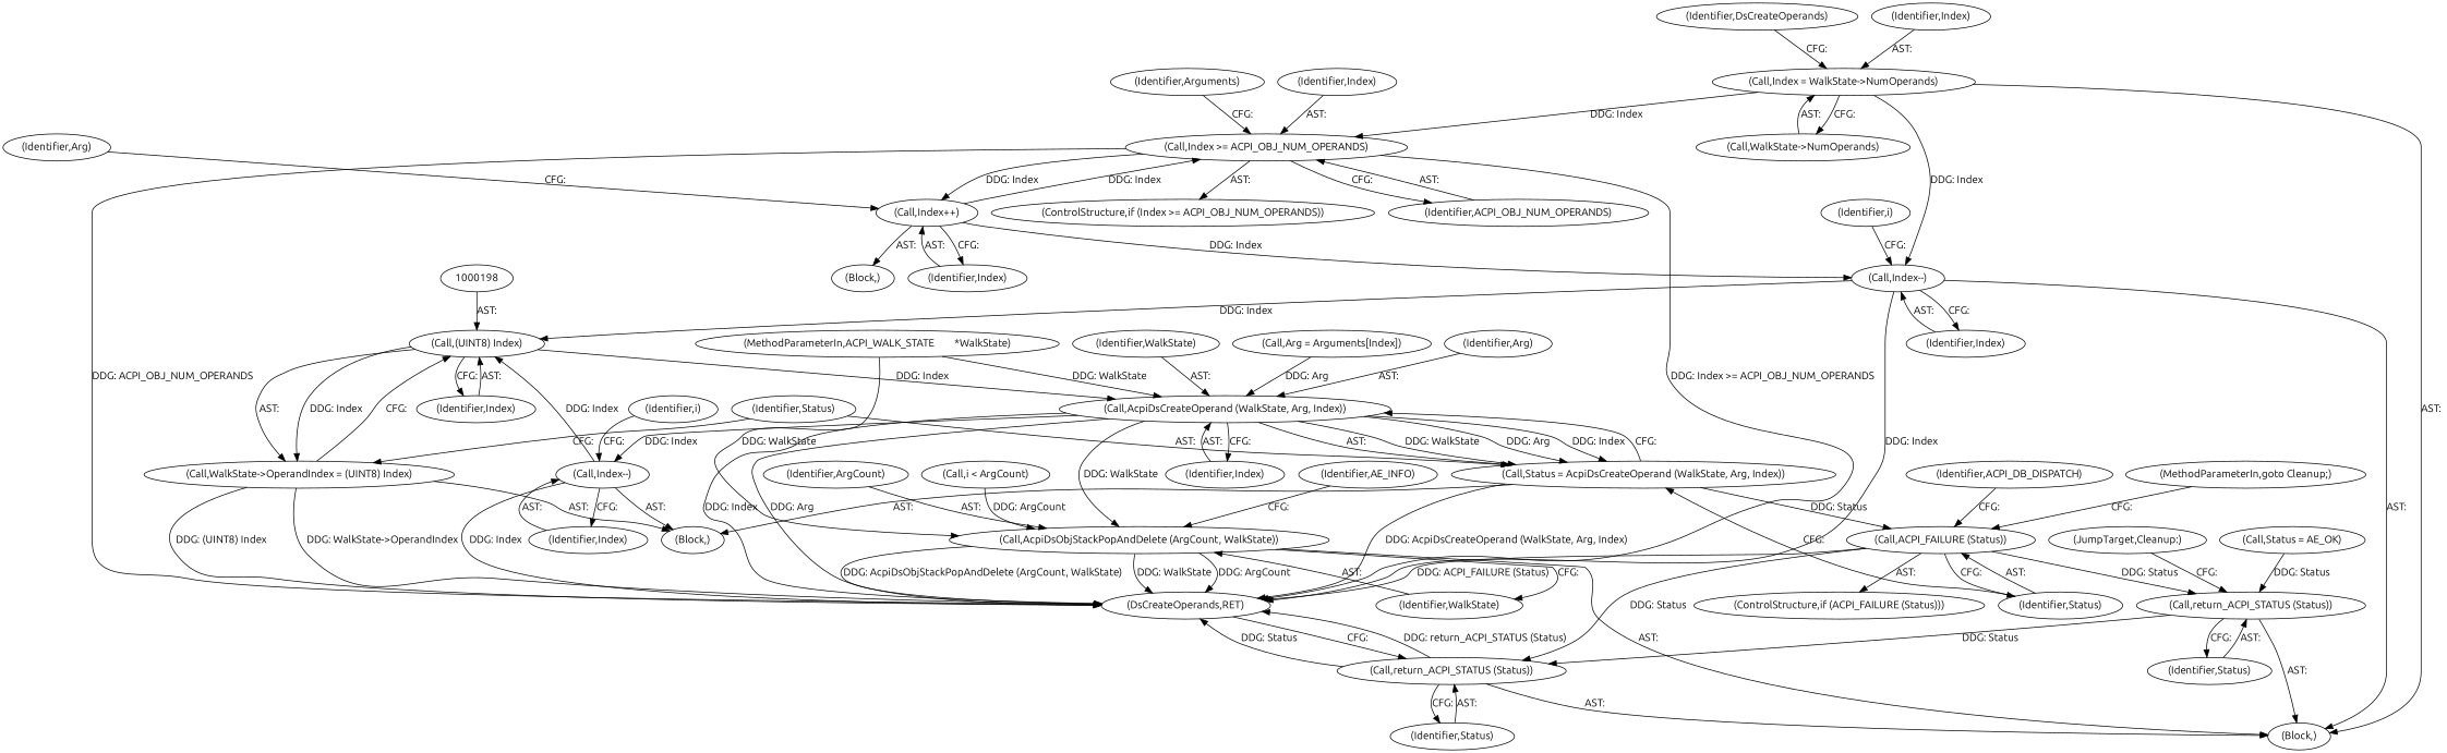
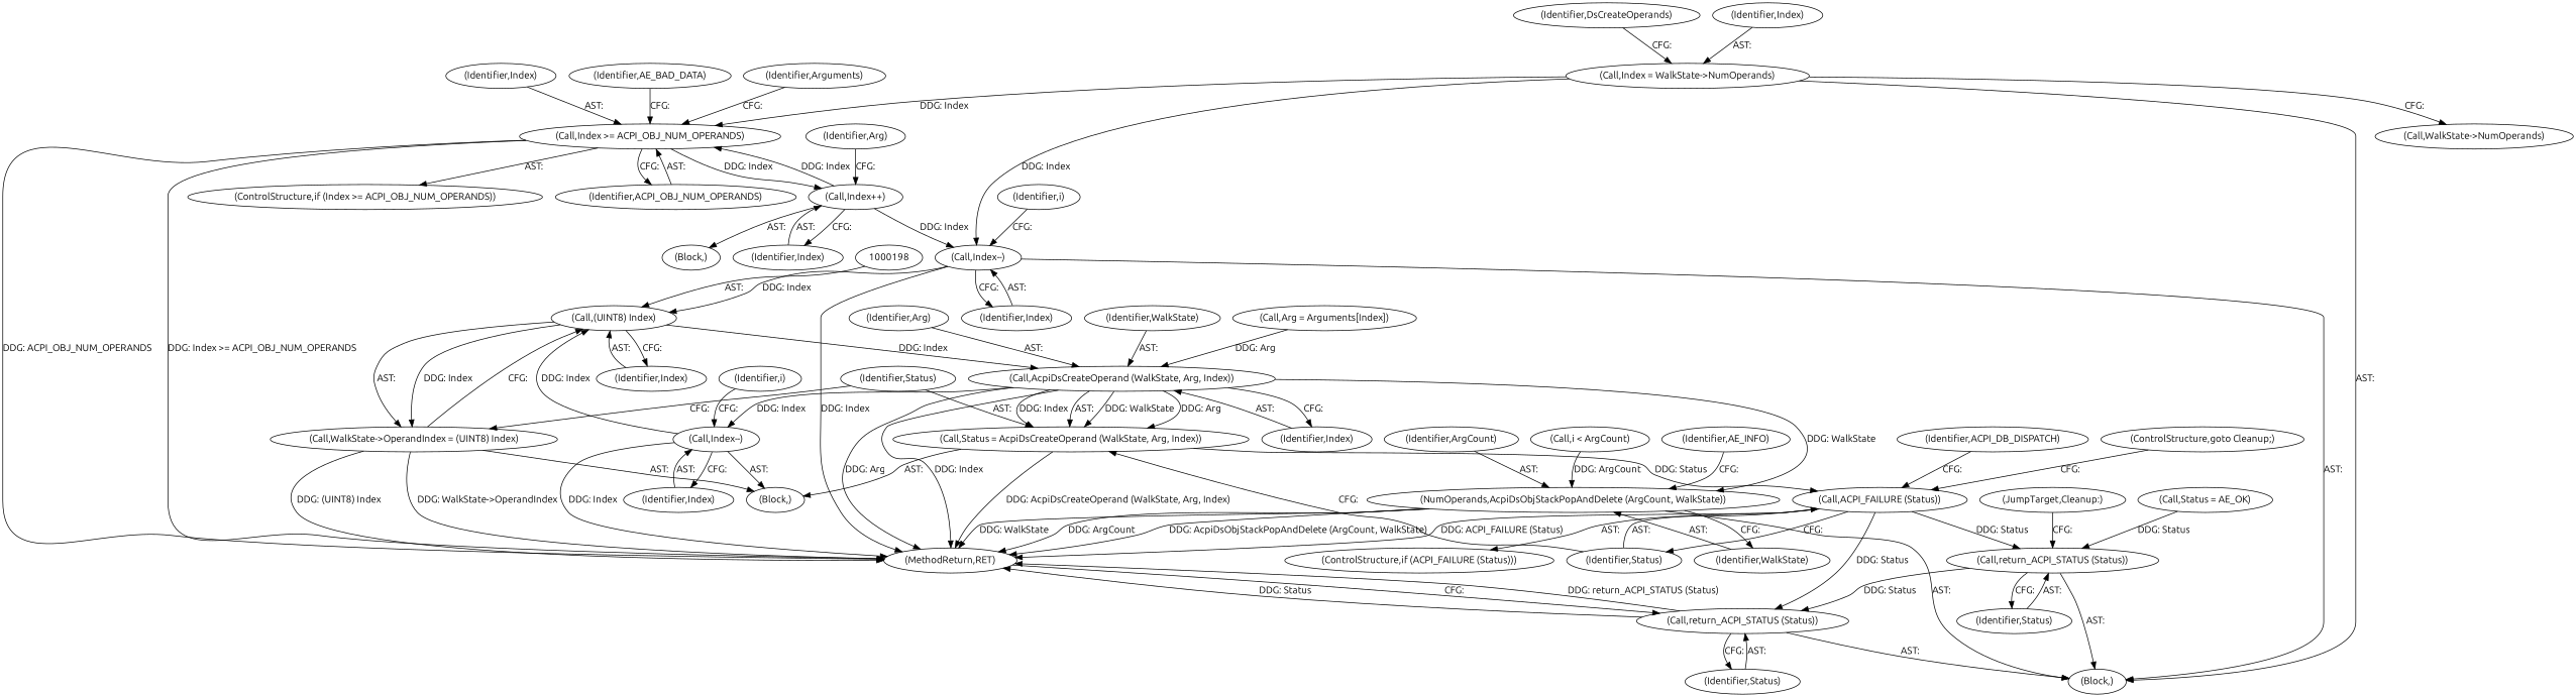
  digraph {
    fontname=Ubuntu
    node [fontname=Ubuntu]
    edge [fontname=Ubuntu]
    n1 [label="(Call,Index = WalkState->NumOperands)"]
    n2 [label="(Call,Index >= ACPI_OBJ_NUM_OPERANDS)"]
    n3 [label="(Call,Index--)"]
    n4 [label="(Call,WalkState->NumOperands)"]
    n5 [label="(Block,)"]
-   n6 [label="(DsCreateOperands,RET)"]
+   n6 [label="(MethodReturn,RET)"]
    n7 [label="(Call,Index++)"]
    n8 [label="(ControlStructure,if (Index >= ACPI_OBJ_NUM_OPERANDS))"]
    n9 [label="(Identifier,ACPI_OBJ_NUM_OPERANDS)"]
    n10 [label="(Call,(UINT8) Index)"]
    n11 [label="(Identifier,Index)"]
    n12 [label="(Call,return_ACPI_STATUS (Status))"]
    n13 [label="(Identifier,Index)"]
    n14 [label="(Block,)"]
    n15 [label="(Call,WalkState->OperandIndex = (UINT8) Index)"]
    n16 [label="(Call,AcpiDsCreateOperand (WalkState, Arg, Index))"]
    n17 [label="(Identifier,Index)"]
    n18 [label="(Block,)"]
    n19 [label="(Call,Status = AcpiDsCreateOperand (WalkState, Arg, Index))"]
    n20 [label="(Call,Index--)"]
-   n21 [label="(Call,AcpiDsObjStackPopAndDelete (ArgCount, WalkState))"]
+   n21 [label="(NumOperands,AcpiDsObjStackPopAndDelete (ArgCount, WalkState))"]
    n22 [label="(Identifier,Index)"]
    n23 [label="(Call,ACPI_FAILURE (Status))"]
    n24 [label="(Identifier,Index)"]
    n25 [label="(Identifier,WalkState)"]
    n26 [label="(Call,return_ACPI_STATUS (Status))"]
    n27 [label="(ControlStructure,if (ACPI_FAILURE (Status)))"]
    n28 [label="(Identifier,Status)"]
    n29 [label="(Identifier,Status)"]
    n30 [label="(Identifier,Status)"]
    n31 [label="(Identifier,Arg)"]
    n32 [label="(JumpTarget,Cleanup:)"]
    n33 [label="(Identifier,ArgCount)"]
-   n34 [label="(MethodParameterIn,goto Cleanup;)"]
-   n35 [label="(MethodParameterIn,ACPI_WALK_STATE         *WalkState)"]
+   n34 [label="(ControlStructure,goto Cleanup;)"]
    n36 [label="(Identifier,WalkState)"]
    n37 [label="(Identifier,i)"]
    n38 [label="(Identifier,Status)"]
    n39 [label="(Call,i < ArgCount)"]
    n40 [label="(Identifier,Index)"]
    n41 [label="(Call,Arg = Arguments[Index])"]
    n42 [label="(Call,Status = AE_OK)"]
    n43 [label="(Identifier,DsCreateOperands)"]
    n44 [label="(Identifier,AE_INFO)"]
    n45 [label="(Identifier,Index)"]
+   n46 [label="(Identifier,AE_BAD_DATA)"]
    n47 [label="(Identifier,Arg)"]
    n48 [label="(Identifier,Arguments)"]
    n49 [label="(Identifier,i)"]
    n50 [label="(Identifier,ACPI_DB_DISPATCH)"]
    1000198
    n1 -> n2 [label="DDG: Index"]
    n1 -> n3 [label="DDG: Index"]
    n1 -> n4 [label="CFG: "]
    n1 -> n5 [label="AST: "]
    n2 -> n6 [label="DDG: Index >= ACPI_OBJ_NUM_OPERANDS"]
    n2 -> n6 [label="DDG: ACPI_OBJ_NUM_OPERANDS"]
    n2 -> n7 [label="DDG: Index"]
    n2 -> n8 [label="AST: "]
    n2 -> n9 [label="CFG: "]
    n3 -> n5 [label="AST: "]
    n3 -> n6 [label="DDG: Index"]
    n3 -> n10 [label="DDG: Index"]
    n3 -> n11 [label="CFG: "]
-   n4 -> n1 [label="AST: "]
    n6 -> n12 [label="CFG: "]
    n7 -> n2 [label="DDG: Index"]
    n7 -> n3 [label="DDG: Index"]
    n7 -> n13 [label="CFG: "]
    n7 -> n14 [label="AST: "]
    n9 -> n2 [label="AST: "]
    n10 -> n15 [label="AST: "]
    n10 -> n15 [label="DDG: Index"]
    n10 -> n16 [label="DDG: Index"]
    n10 -> n17 [label="CFG: "]
    n11 -> n3 [label="AST: "]
    n12 -> n5 [label="AST: "]
    n12 -> n6 [label="DDG: return_ACPI_STATUS (Status)"]
    n12 -> n6 [label="DDG: Status"]
    n12 -> n30 [label="CFG: "]
    n13 -> n7 [label="AST: "]
    n15 -> n6 [label="DDG: (UINT8) Index"]
    n15 -> n6 [label="DDG: WalkState->OperandIndex"]
    n15 -> n10 [label="CFG: "]
    n15 -> n18 [label="AST: "]
    n16 -> n6 [label="DDG: Index"]
    n16 -> n6 [label="DDG: Arg"]
    n16 -> n19 [label="AST: "]
    n16 -> n19 [label="DDG: WalkState"]
    n16 -> n19 [label="DDG: Arg"]
    n16 -> n19 [label="DDG: Index"]
    n16 -> n20 [label="DDG: Index"]
    n16 -> n21 [label="DDG: WalkState"]
    n16 -> n22 [label="CFG: "]
    n17 -> n10 [label="AST: "]
    n19 -> n6 [label="DDG: AcpiDsCreateOperand (WalkState, Arg, Index)"]
-   n19 -> n16 [label="CFG: "]
    n19 -> n18 [label="AST: "]
    n19 -> n23 [label="DDG: Status"]
    n20 -> n6 [label="DDG: Index"]
    n20 -> n10 [label="DDG: Index"]
    n20 -> n18 [label="AST: "]
    n20 -> n24 [label="CFG: "]
    n21 -> n5 [label="AST: "]
    n21 -> n6 [label="DDG: ArgCount"]
    n21 -> n6 [label="DDG: AcpiDsObjStackPopAndDelete (ArgCount, WalkState)"]
    n21 -> n6 [label="DDG: WalkState"]
    n21 -> n25 [label="CFG: "]
    n22 -> n16 [label="AST: "]
    n23 -> n6 [label="DDG: ACPI_FAILURE (Status)"]
    n23 -> n12 [label="DDG: Status"]
    n23 -> n26 [label="DDG: Status"]
    n23 -> n27 [label="AST: "]
    n23 -> n28 [label="CFG: "]
    n24 -> n20 [label="AST: "]
    n25 -> n21 [label="AST: "]
    n26 -> n5 [label="AST: "]
    n26 -> n12 [label="DDG: Status"]
    n26 -> n29 [label="CFG: "]
    n28 -> n19 [label="CFG: "]
    n28 -> n23 [label="AST: "]
    n29 -> n26 [label="AST: "]
    n30 -> n12 [label="AST: "]
    n31 -> n16 [label="AST: "]
    n32 -> n26 [label="CFG: "]
    n33 -> n21 [label="AST: "]
    n34 -> n23 [label="CFG: "]
-   n35 -> n16 [label="DDG: WalkState"]
-   n35 -> n21 [label="DDG: WalkState"]
    n36 -> n16 [label="AST: "]
    n37 -> n3 [label="CFG: "]
    n38 -> n15 [label="CFG: "]
    n38 -> n19 [label="AST: "]
    n39 -> n21 [label="DDG: ArgCount"]
    n40 -> n2 [label="AST: "]
    n41 -> n16 [label="DDG: Arg"]
    n42 -> n26 [label="DDG: Status"]
    n43 -> n1 [label="CFG: "]
    n44 -> n21 [label="CFG: "]
    n45 -> n1 [label="AST: "]
+   n46 -> n2 [label="CFG: "]
    n47 -> n7 [label="CFG: "]
    n48 -> n2 [label="CFG: "]
    n49 -> n20 [label="CFG: "]
    n50 -> n23 [label="CFG: "]
    1000198 -> n10 [label="AST: "]
  }
